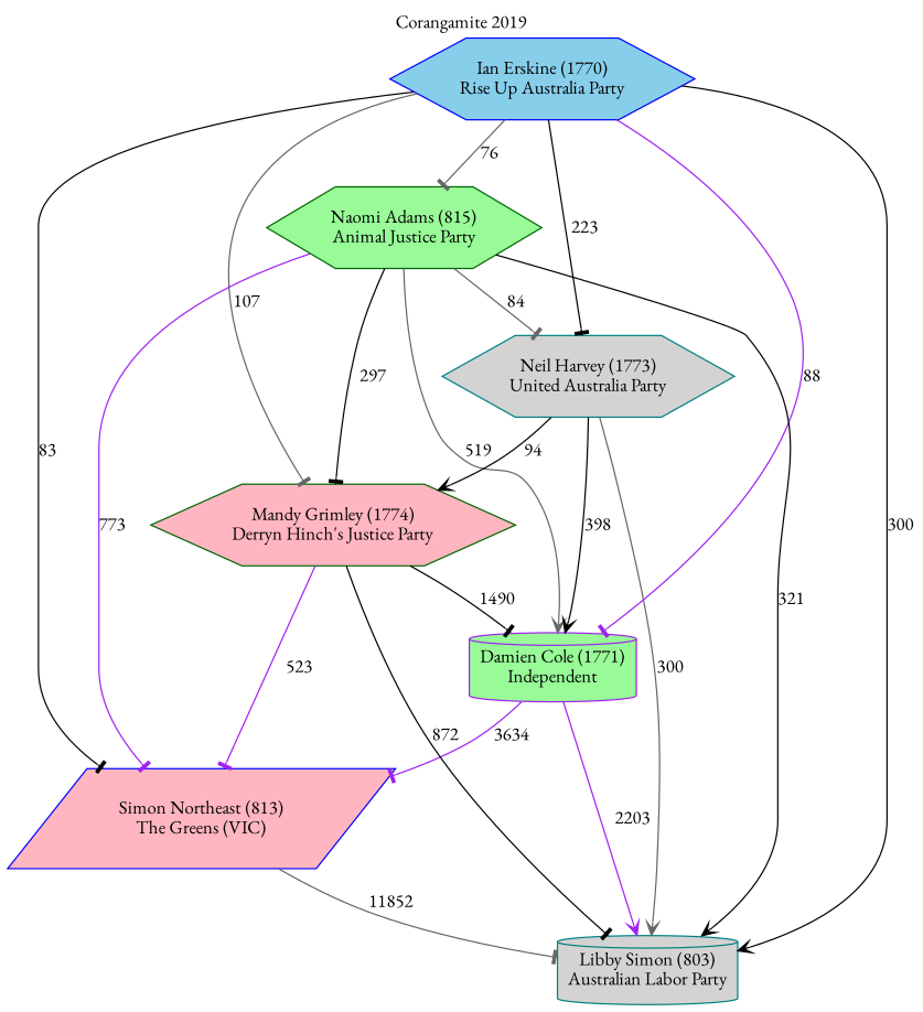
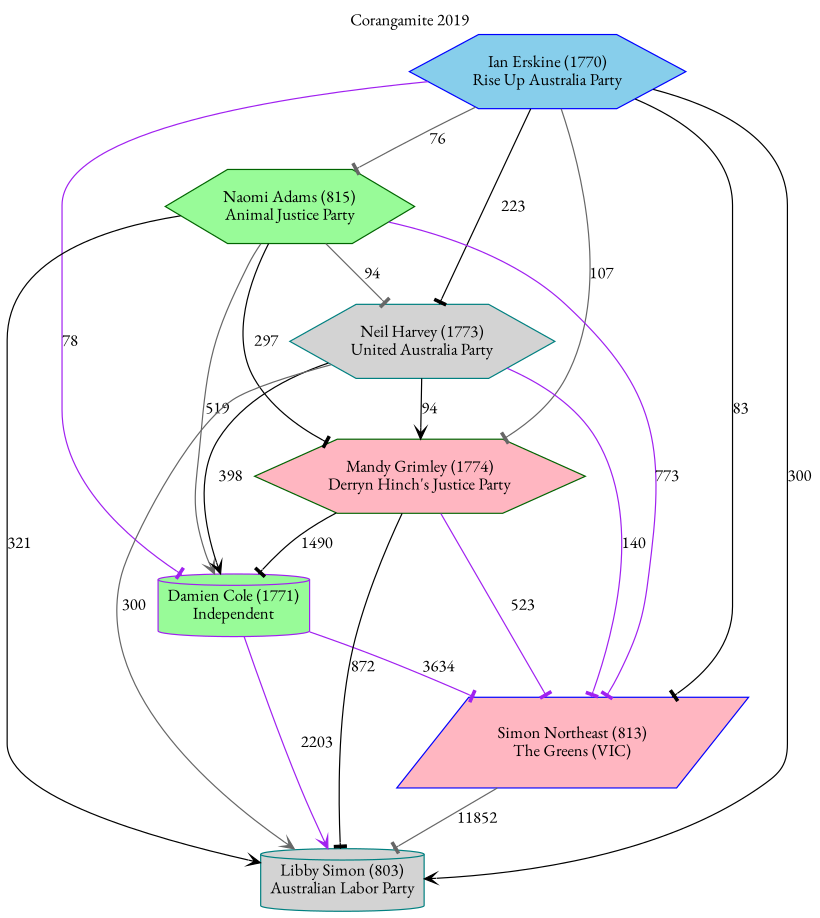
  digraph {
    fontname="EB Garamond"
    label="Corangamite 2019"
    labelloc=t
    mclimit=10
    node [color=teal fillcolor=palegreen fontname="EB Garamond" shape=hexagon style=filled]
    edge [arrowhead=tee color=black fontname="EB Garamond"]
    n1 [color=purple label="Damien Cole (1771)\nIndependent" shape=cylinder]
    n2 [fillcolor=lightgrey label="Libby Simon (803)\nAustralian Labor Party" shape=cylinder]
    n3 [color=blue fillcolor=lightpink label="Simon Northeast (813)\nThe Greens (VIC)" shape=parallelogram]
    n4 [color=blue fillcolor=skyblue label="Ian Erskine (1770)\nRise Up Australia Party"]
    n5 [color=darkgreen fillcolor=lightpink label="Mandy Grimley (1774)\nDerryn Hinch's Justice Party"]
    n6 [color=darkgreen label="Naomi Adams (815)\nAnimal Justice Party"]
    n7 [fillcolor=lightgrey label="Neil Harvey (1773)\nUnited Australia Party"]
    n1 -> n2 [arrowhead=vee color=purple label=2203]
    n1 -> n3 [color=purple label=3634]
    n3 -> n2 [color=gray40 label=11852]
-   n4 -> n1 [color=purple label=88]
+   n4 -> n1 [color=purple label=78]
    n4 -> n2 [arrowhead=vee label=300]
    n4 -> n3 [label=83]
    n4 -> n5 [color=gray40 label=107]
    n4 -> n6 [color=gray40 label=76]
    n4 -> n7 [label=223]
    n5 -> n1 [label=1490]
    n5 -> n2 [label=872]
    n5 -> n3 [color=purple label=523]
    n6 -> n1 [arrowhead=vee color=gray40 label=519]
    n6 -> n2 [arrowhead=vee label=321]
    n6 -> n3 [color=purple label=773]
    n6 -> n5 [label=297]
-   n6 -> n7 [color=gray40 label=84]
+   n6 -> n7 [color=gray40 label=94]
    n7 -> n1 [arrowhead=vee label=398]
    n7 -> n2 [arrowhead=vee color=gray40 label=300]
+   n7 -> n3 [color=purple label=140]
    n7 -> n5 [arrowhead=vee label=94]
  }
